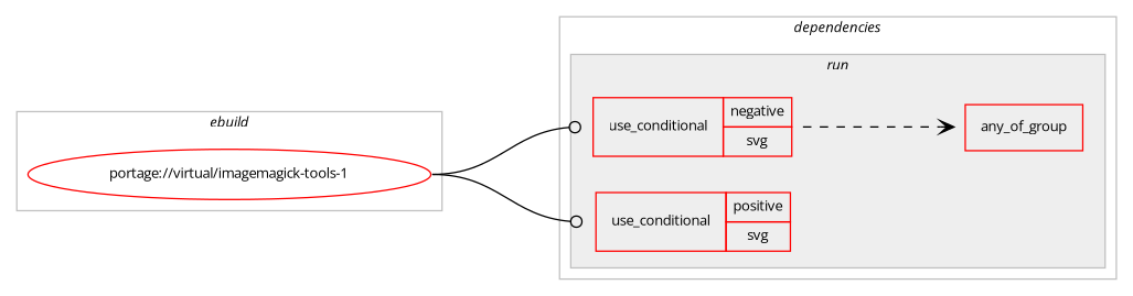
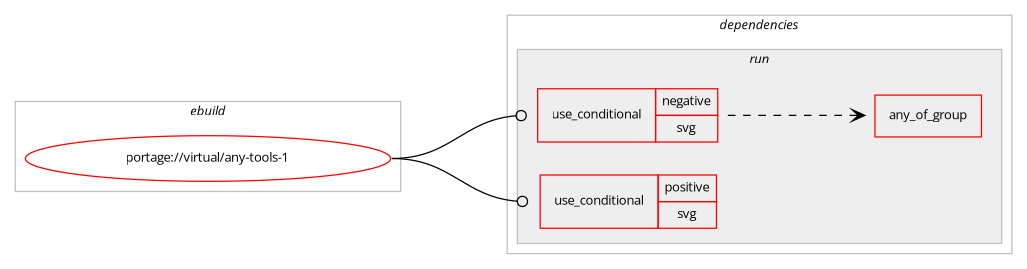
  digraph {
    compound=true
    concentrate=true
    fontname="Open Sans"
    fontsize=10
    newrank=true
    rankdir=LR
    ranksep=1.5
    node [color=red fontname="Open Sans" fontsize=10 shape=none]
    edge [arrowhead=odot headport=w style=solid tailport=e weight=20 fontname="Open Sans"]
-   n1 [label="portage://virtual/imagemagick-tools-1" width=4 shape=""]
+   n1 [label="portage://virtual/any-tools-1" width=4 shape=""]
    n2 [label=<<TABLE BORDER="0" CELLBORDER="1" CELLSPACING="0" CELLPADDING="4"><TR><TD CELLPADDING="10">any_of_group</TD></TR></TABLE>>]
    n3 [label=<<TABLE BORDER="0" CELLBORDER="1" CELLSPACING="0" CELLPADDING="4"><TR><TD ROWSPAN="3" CELLPADDING="10">use_conditional</TD></TR><TR><TD>negative</TD></TR><TR><TD>svg</TD></TR></TABLE>>]
    n4 [label=<<TABLE BORDER="0" CELLBORDER="1" CELLSPACING="0" CELLPADDING="4"><TR><TD ROWSPAN="3" CELLPADDING="10">use_conditional</TD></TR><TR><TD>positive</TD></TR><TR><TD>svg</TD></TR></TABLE>>]
    subgraph cluster_1 {
      color=gray
      label=<<i>ebuild</i>>
      rank=same
      n1
    }
    subgraph cluster_2 {
      color=gray
      label=<<i>dependencies</i>>
      subgraph cluster_3 {
        color=gray
        fillcolor="#eeeeee"
        label=<<i>compile</i>>
        style=filled
      }
      subgraph cluster_4 {
        color=gray
        fillcolor="#eeeeee"
        label=<<i>compile and run</i>>
        style=filled
      }
      subgraph cluster_5 {
        color=gray
        fillcolor="#eeeeee"
        label=<<i>run</i>>
        style=filled
        subgraph sub_6 {
          color=gray
          fillcolor="#eeeeee"
          label=<<i>run</i>>
          style=filled
          n3
          subgraph sub_7 {
            color=gray
            fillcolor="#eeeeee"
            label=<<i>run</i>>
            style=filled
            n2
          }
        }
        subgraph sub_8 {
          color=gray
          fillcolor="#eeeeee"
          label=<<i>run</i>>
          style=filled
          n4
        }
      }
    }
    subgraph cluster_9 {
      color=gray
      label=<<i>candidates</i>>
      rank=same
    }
    n1 -> n3
    n1 -> n4
    n3 -> n2 [arrowhead=vee style=dashed]
  }
